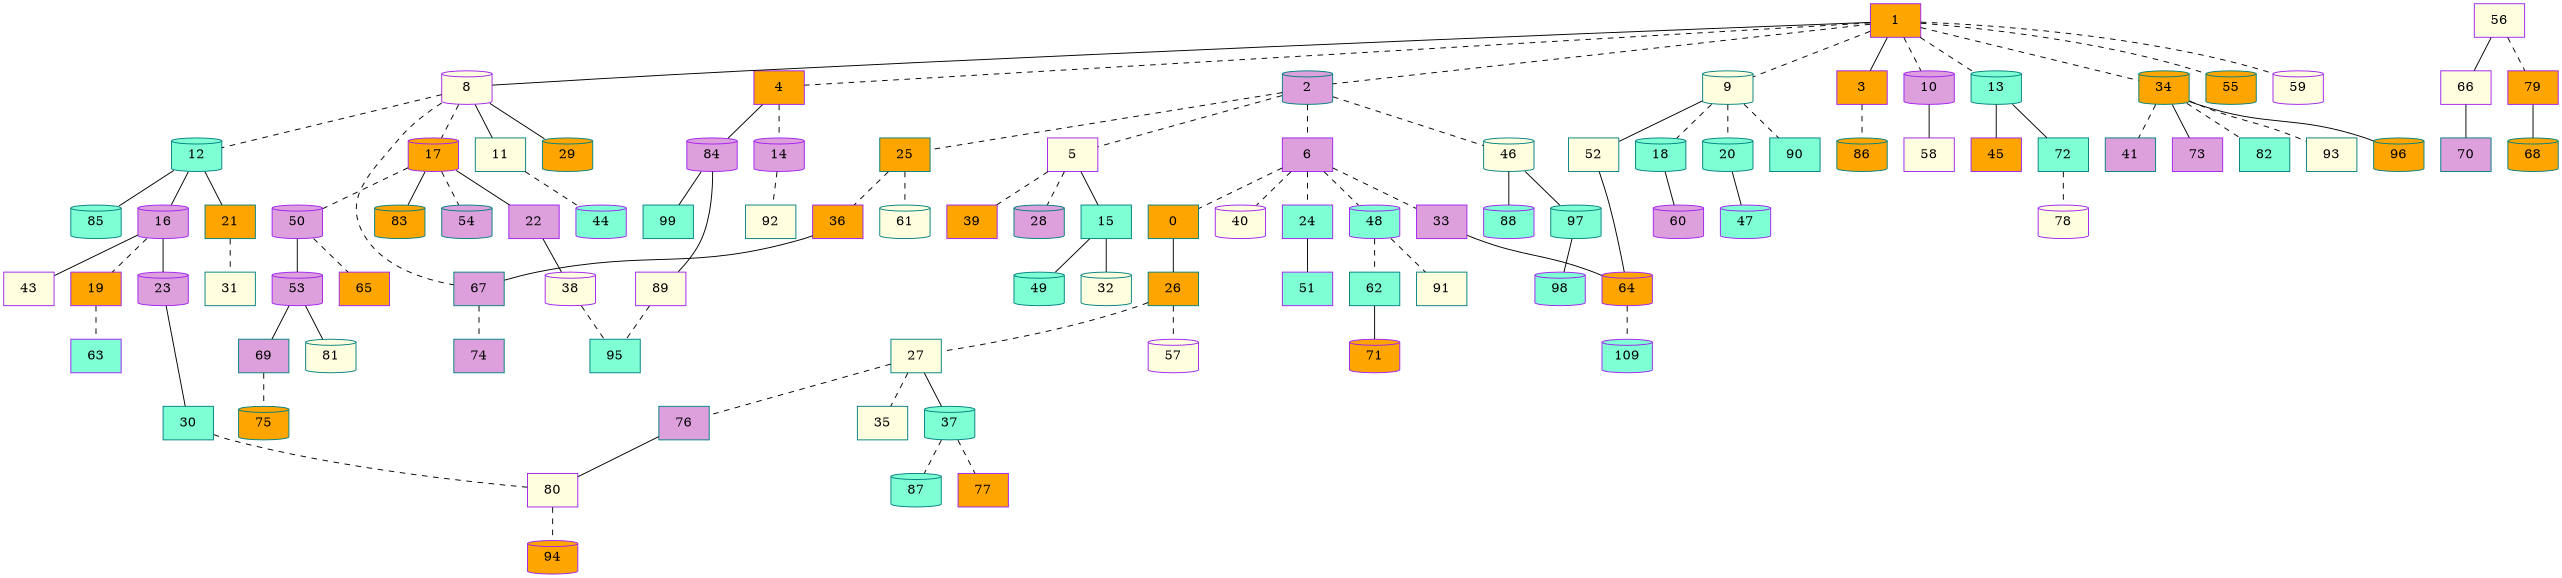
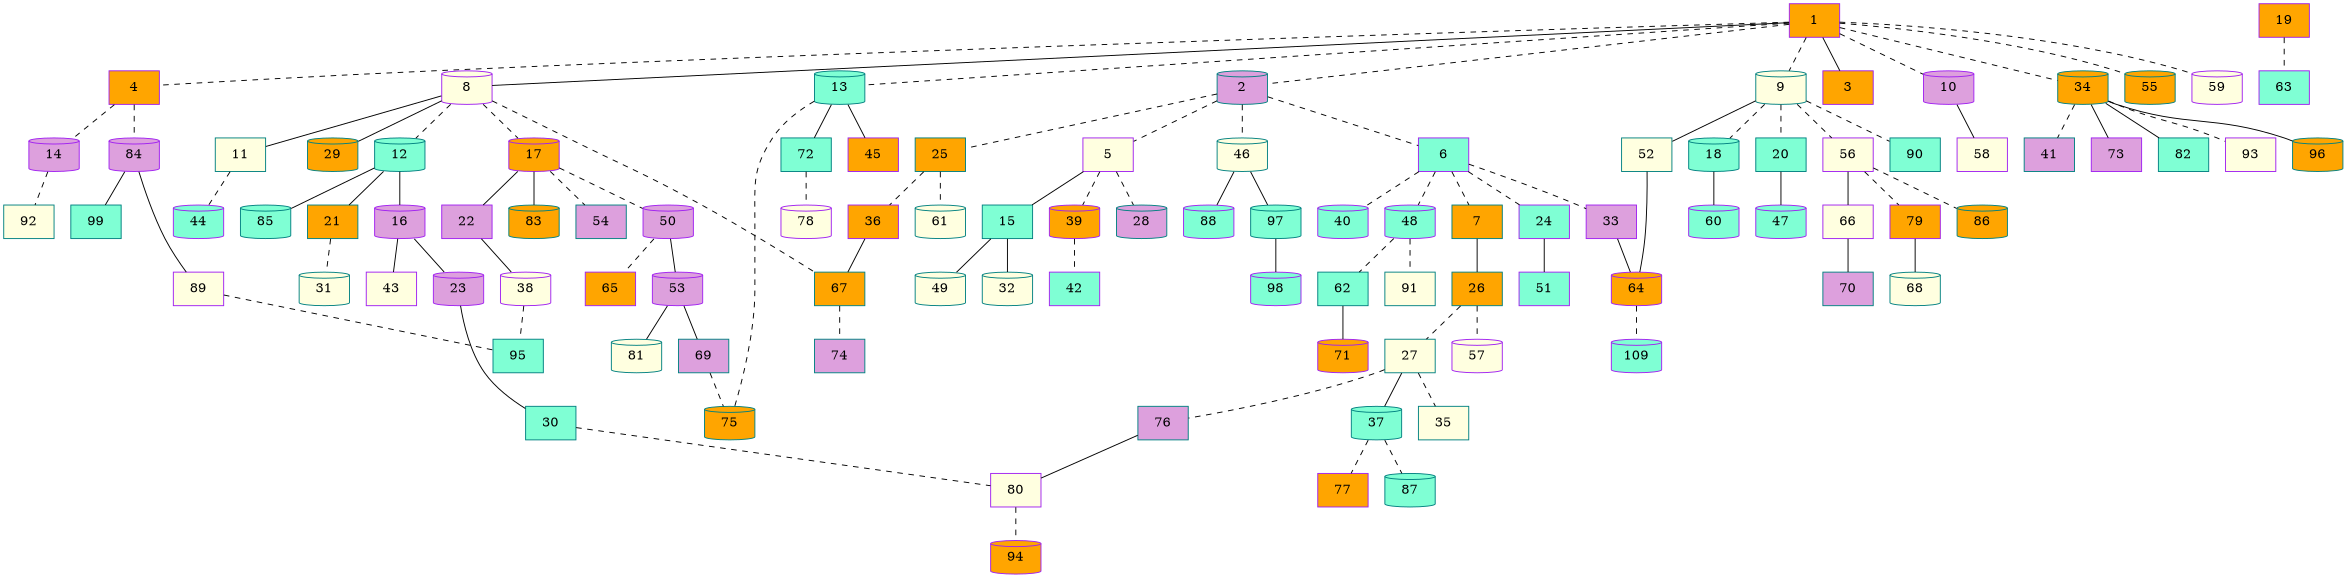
  graph {
    node [color=purple fillcolor=aquamarine shape=box style=filled]
    edge [style=dashed]
    1 [fillcolor=orange]
    2 [color=teal fillcolor=plum shape=cylinder]
    3 [fillcolor=orange]
    4 [fillcolor=orange]
    8 [fillcolor=lightyellow shape=cylinder]
    9 [color=teal fillcolor=lightyellow shape=cylinder]
    10 [fillcolor=plum shape=cylinder]
    13 [color=teal shape=cylinder]
    34 [color=teal fillcolor=orange shape=cylinder]
    55 [color=teal fillcolor=orange shape=cylinder]
    59 [fillcolor=lightyellow shape=cylinder]
    5 [fillcolor=lightyellow]
-   6 [fillcolor=plum]
+   6
    25 [color=teal fillcolor=orange]
    46 [color=teal fillcolor=lightyellow shape=cylinder]
    86 [color=teal fillcolor=orange shape=cylinder]
    14 [fillcolor=plum shape=cylinder]
    84 [fillcolor=plum shape=cylinder]
    11 [color=teal fillcolor=lightyellow]
    12 [color=teal shape=cylinder]
    17 [fillcolor=orange shape=cylinder]
    29 [color=teal fillcolor=orange shape=cylinder]
-   67 [color=teal fillcolor=plum]
+   67 [color=teal fillcolor=orange]
    18 [color=teal shape=cylinder]
-   20 [color=teal shape=cylinder]
+   20 [color=teal]
    52 [color=teal fillcolor=lightyellow]
    56 [fillcolor=lightyellow]
    90 [color=teal]
    58 [fillcolor=lightyellow]
    45 [fillcolor=orange]
    72 [color=teal]
    75 [color=teal fillcolor=orange shape=cylinder]
    41 [color=teal fillcolor=plum]
    73 [fillcolor=plum]
    82 [color=teal]
-   93 [color=teal fillcolor=lightyellow]
+   93 [fillcolor=lightyellow]
    96 [color=teal fillcolor=orange shape=cylinder]
    15 [color=teal]
    28 [color=teal fillcolor=plum shape=cylinder]
-   39 [fillcolor=orange]
-   7 [color=teal fillcolor=orange label=0]
+   39 [fillcolor=orange shape=cylinder]
+   7 [color=teal fillcolor=orange]
    24
    33 [fillcolor=plum]
-   40 [fillcolor=lightyellow shape=cylinder]
+   40 [shape=cylinder]
    48 [shape=cylinder]
    36 [fillcolor=orange]
    61 [color=teal fillcolor=lightyellow shape=cylinder]
    88 [shape=cylinder]
    97 [color=teal shape=cylinder]
    92 [color=teal fillcolor=lightyellow]
    89 [fillcolor=lightyellow]
    99 [color=teal]
    44 [shape=cylinder]
    16 [fillcolor=plum shape=cylinder]
    21 [color=teal fillcolor=orange]
    85 [color=teal shape=cylinder]
    22 [fillcolor=plum]
    50 [fillcolor=plum shape=cylinder]
-   54 [color=teal fillcolor=plum shape=cylinder]
+   54 [color=teal fillcolor=plum]
    83 [color=teal fillcolor=orange shape=cylinder]
    74 [color=teal fillcolor=plum]
-   60 [fillcolor=plum shape=cylinder]
+   60 [shape=cylinder]
    47 [shape=cylinder]
    64 [fillcolor=orange shape=cylinder]
    66 [fillcolor=lightyellow]
    79 [fillcolor=orange]
    78 [fillcolor=lightyellow shape=cylinder]
    32 [color=teal fillcolor=lightyellow shape=cylinder]
-   49 [color=teal shape=cylinder]
+   49 [color=teal fillcolor=lightyellow shape=cylinder]
+   42
    26 [color=teal fillcolor=orange]
    51
    62 [color=teal]
    91 [color=teal fillcolor=lightyellow]
    98 [shape=cylinder]
    95 [color=teal]
    27 [color=teal fillcolor=lightyellow]
    57 [fillcolor=lightyellow shape=cylinder]
    n79 [label=109 shape=cylinder]
    71 [fillcolor=orange shape=cylinder]
    35 [color=teal fillcolor=lightyellow]
    37 [color=teal shape=cylinder]
    76 [color=teal fillcolor=plum]
    19 [fillcolor=orange]
    23 [fillcolor=plum shape=cylinder]
    43 [fillcolor=lightyellow]
-   31 [color=teal fillcolor=lightyellow]
+   31 [color=teal fillcolor=lightyellow shape=cylinder]
    38 [fillcolor=lightyellow shape=cylinder]
    53 [fillcolor=plum shape=cylinder]
    65 [fillcolor=orange]
    70 [color=teal fillcolor=plum]
-   68 [color=teal fillcolor=orange shape=cylinder]
+   68 [color=teal fillcolor=lightyellow shape=cylinder]
    63
    30 [color=teal]
    80 [fillcolor=lightyellow]
    69 [color=teal fillcolor=plum]
    81 [color=teal fillcolor=lightyellow shape=cylinder]
    94 [fillcolor=orange shape=cylinder]
    77 [fillcolor=orange]
    87 [color=teal shape=cylinder]
    1 -- 2
    1 -- 3 [style=solid]
    1 -- 4
    1 -- 8 [style=solid]
    1 -- 9
    1 -- 10
    1 -- 13
    1 -- 34
    1 -- 55
    1 -- 59
    2 -- 5
    2 -- 6
    2 -- 25
    2 -- 46
-   3 -- 86
+   56 -- 86
    4 -- 14
-   4 -- 84 [style=solid]
+   4 -- 84
    8 -- 11 [style=solid]
    8 -- 12
    8 -- 17
    8 -- 29 [style=solid]
    8 -- 67
    9 -- 18
    9 -- 20
    9 -- 52 [style=solid]
+   9 -- 56
    9 -- 90
    10 -- 58 [style=solid]
    13 -- 45 [style=solid]
    13 -- 72 [style=solid]
+   13 -- 75
    34 -- 41
    34 -- 73 [style=solid]
-   34 -- 82
+   34 -- 82 [style=solid]
    34 -- 93
    34 -- 96 [style=solid]
    5 -- 15 [style=solid]
    5 -- 28
    5 -- 39
    6 -- 7
    6 -- 24
    6 -- 33
    6 -- 40
    6 -- 48
    25 -- 36
    25 -- 61
    46 -- 88 [style=solid]
    46 -- 97 [style=solid]
    14 -- 92
    84 -- 89 [style=solid]
    84 -- 99 [style=solid]
    11 -- 44
    12 -- 16 [style=solid]
    12 -- 21 [style=solid]
    12 -- 85 [style=solid]
    17 -- 22 [style=solid]
    17 -- 50
    17 -- 54
    17 -- 83 [style=solid]
    67 -- 74
    18 -- 60 [style=solid]
    20 -- 47 [style=solid]
    52 -- 64 [style=solid]
    56 -- 66 [style=solid]
    56 -- 79
    72 -- 78
    15 -- 32 [style=solid]
    15 -- 49 [style=solid]
+   39 -- 42
    7 -- 26 [style=solid]
    24 -- 51 [style=solid]
    33 -- 64 [style=solid]
    48 -- 62
    48 -- 91
    36 -- 67 [style=solid]
    97 -- 98 [style=solid]
    89 -- 95
-   16 -- 19
    16 -- 23 [style=solid]
    16 -- 43 [style=solid]
    21 -- 31
    22 -- 38 [style=solid]
    50 -- 53 [style=solid]
    50 -- 65
    64 -- n79
    66 -- 70 [style=solid]
    79 -- 68 [style=solid]
    26 -- 27
    26 -- 57
    62 -- 71 [style=solid]
    27 -- 35
    27 -- 37 [style=solid]
    27 -- 76
    37 -- 77
    37 -- 87
    76 -- 80 [style=solid]
    19 -- 63
    23 -- 30 [style=solid]
    38 -- 95
    53 -- 69 [style=solid]
    53 -- 81 [style=solid]
    30 -- 80
    80 -- 94
    69 -- 75
  }
